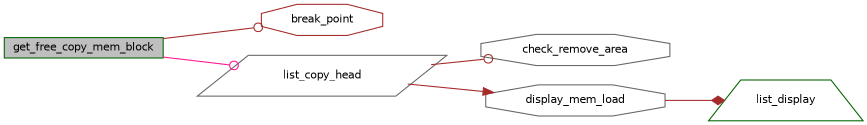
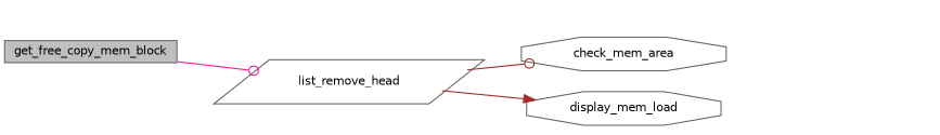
  digraph {
    rankdir=LR
    node [color=gray40 fillcolor=white fontname=Helvetica fontsize=10 shape=octagon style=filled]
    edge [arrowhead=odot color=brown fontname=Helvetica fontsize=10 labelfontname=Helvetica labelfontsize=10 style=solid]
-   n1 [color=darkgreen fillcolor=grey75 fontcolor=black height=0.2 label=get_free_copy_mem_block shape=box width=0.4]
-   n2 [color=brown height=0.2 label=break_point width=0.4]
-   n3 [height=0.2 label=list_copy_head shape=parallelogram width=0.4]
-   n4 [height=0.2 label=check_remove_area width=0.4]
+   n1 [fillcolor=grey75 fontcolor=black height=0.2 label=get_free_copy_mem_block shape=box width=0.4]
+   n3 [height=0.2 label=list_remove_head shape=parallelogram width=0.4]
+   n4 [height=0.2 label=check_mem_area width=0.4]
    n5 [height=0.2 label=display_mem_load width=0.4]
-   n6 [color=darkgreen height=0.2 label=list_display shape=trapezium width=0.4]
-   n1 -> n2
    n1 -> n3 [color=deeppink]
    n3 -> n4
    n3 -> n5 [arrowhead=normal]
-   n5 -> n6 [arrowhead=diamond]
  }
